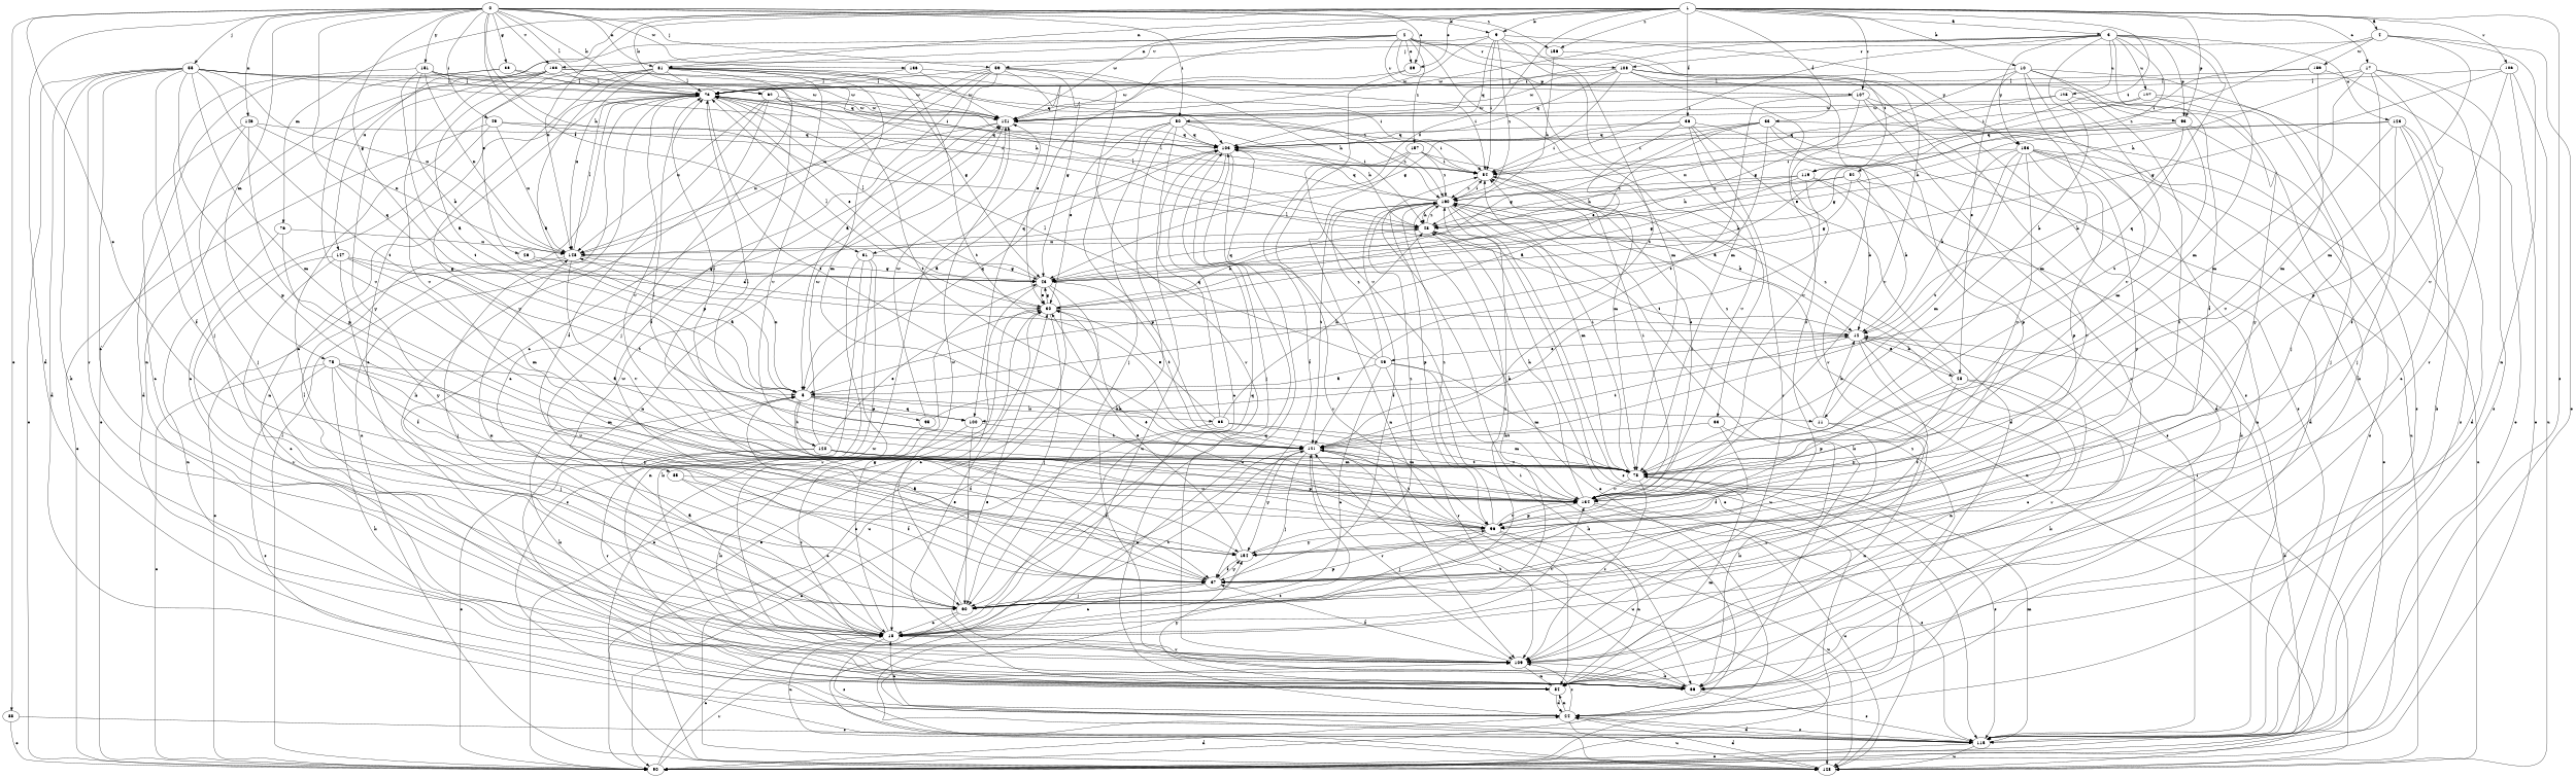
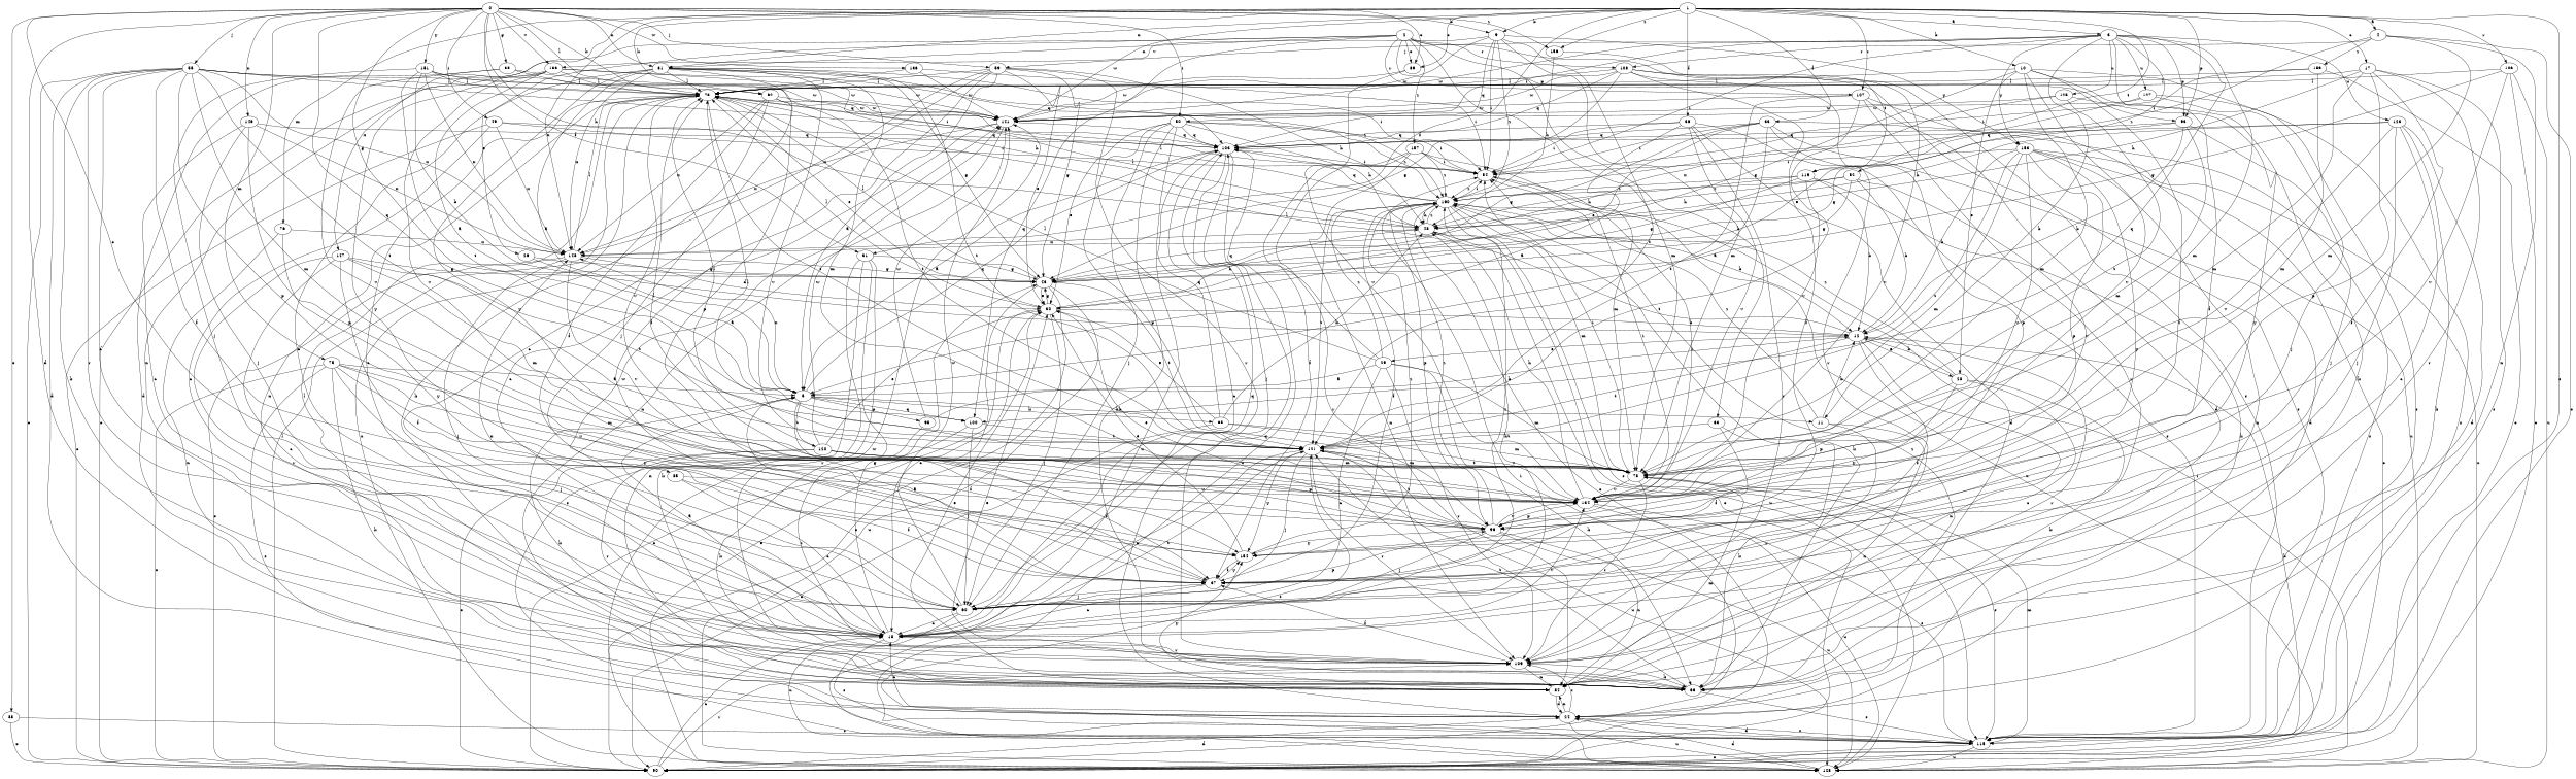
  strict digraph {
    0
    9
    24
    31
    38
    43
    48
    49
    50
    55
    59
    62
    73
    75
    81
    85
    88
    89
    100
    133
    136
    146
    151
    156
    141
    78
    54
    153
    160
    103
    121
    115
    84
    109
    18
    128
    66
    134
    90
    30
    148
    96
    60
    37
    5
    154
    12
    1
    3
    4
    10
    17
    33
    36
    76
    93
    106
    107
    119
    147
    11
    52
    123
    125
    127
    108
    159
    28
    2
    26
    63
    157
    65
    95
    120
    29
    0 -> 9 [label=b]
    0 -> 24 [label=d]
    0 -> 31 [label=f]
    0 -> 38 [label=g]
    0 -> 43 [label=g]
    0 -> 48 [label=h]
    0 -> 49 [label=i]
    0 -> 50 [label=i]
    0 -> 55 [label=j]
    0 -> 59 [label=j]
    0 -> 62 [label=k]
    0 -> 73 [label=l]
    0 -> 75 [label=m]
    0 -> 81 [label=n]
    0 -> 85 [label=o]
    0 -> 88 [label=o]
    0 -> 89 [label=o]
    0 -> 100 [label=q]
    0 -> 133 [label=v]
    0 -> 136 [label=w]
    0 -> 146 [label=x]
    0 -> 151 [label=y]
    0 -> 156 [label=z]
    9 -> 133 [label=v]
    9 -> 141 [label=w]
    9 -> 78 [label=m]
    9 -> 54 [label=i]
    9 -> 153 [label=y]
    9 -> 160 [label=z]
    9 -> 103 [label=q]
    9 -> 121 [label=t]
    24 -> 103 [label=q]
    24 -> 115 [label=s]
    24 -> 84 [label=n]
    24 -> 109 [label=r]
    24 -> 18 [label=c]
    24 -> 128 [label=u]
    31 -> 43 [label=g]
    31 -> 115 [label=s]
    31 -> 84 [label=n]
    31 -> 109 [label=r]
    31 -> 66 [label=k]
    38 -> 24 [label=d]
    38 -> 48 [label=h]
    38 -> 73 [label=l]
    38 -> 134 [label=v]
    43 -> 73 [label=l]
    43 -> 121 [label=t]
    43 -> 18 [label=c]
    43 -> 128 [label=u]
    43 -> 90 [label=o]
    43 -> 30 [label=e]
    48 -> 73 [label=l]
    48 -> 160 [label=z]
    48 -> 128 [label=u]
    48 -> 90 [label=o]
    48 -> 148 [label=x]
    49 -> 54 [label=i]
    49 -> 103 [label=q]
    49 -> 18 [label=c]
    49 -> 90 [label=o]
    49 -> 148 [label=x]
    50 -> 48 [label=h]
    50 -> 54 [label=i]
    50 -> 160 [label=z]
    50 -> 103 [label=q]
    50 -> 128 [label=u]
    50 -> 66 [label=k]
    50 -> 30 [label=e]
    50 -> 96 [label=p]
    50 -> 60 [label=j]
    55 -> 24 [label=d]
    55 -> 73 [label=l]
    55 -> 141 [label=w]
    55 -> 78 [label=m]
    55 -> 54 [label=i]
    55 -> 121 [label=t]
    55 -> 109 [label=r]
    55 -> 18 [label=c]
    55 -> 66 [label=k]
    55 -> 90 [label=o]
    55 -> 148 [label=x]
    55 -> 96 [label=p]
    55 -> 37 [label=f]
    59 -> 43 [label=g]
    59 -> 48 [label=h]
    59 -> 73 [label=l]
    59 -> 109 [label=r]
    59 -> 18 [label=c]
    59 -> 30 [label=e]
    59 -> 148 [label=x]
    59 -> 37 [label=f]
    59 -> 5 [label=a]
    62 -> 141 [label=w]
    62 -> 121 [label=t]
    62 -> 66 [label=k]
    62 -> 148 [label=x]
    62 -> 96 [label=p]
    62 -> 37 [label=f]
    73 -> 141 [label=w]
    73 -> 121 [label=t]
    73 -> 84 [label=n]
    73 -> 18 [label=c]
    73 -> 128 [label=u]
    73 -> 134 [label=v]
    73 -> 30 [label=e]
    75 -> 78 [label=m]
    75 -> 115 [label=s]
    75 -> 66 [label=k]
    75 -> 134 [label=v]
    75 -> 90 [label=o]
    75 -> 60 [label=j]
    75 -> 5 [label=a]
    75 -> 154 [label=y]
    81 -> 43 [label=g]
    81 -> 73 [label=l]
    81 -> 78 [label=m]
    81 -> 54 [label=i]
    81 -> 160 [label=z]
    81 -> 121 [label=t]
    81 -> 18 [label=c]
    81 -> 134 [label=v]
    81 -> 148 [label=x]
    81 -> 60 [label=j]
    81 -> 5 [label=a]
    81 -> 154 [label=y]
    85 -> 18 [label=c]
    85 -> 134 [label=v]
    85 -> 37 [label=f]
    88 -> 115 [label=s]
    88 -> 90 [label=o]
    89 -> 141 [label=w]
    89 -> 134 [label=v]
    100 -> 121 [label=t]
    100 -> 109 [label=r]
    100 -> 60 [label=j]
    133 -> 73 [label=l]
    133 -> 141 [label=w]
    133 -> 103 [label=q]
    133 -> 134 [label=v]
    133 -> 90 [label=o]
    133 -> 5 [label=a]
    133 -> 154 [label=y]
    136 -> 73 [label=l]
    136 -> 141 [label=w]
    136 -> 54 [label=i]
    146 -> 103 [label=q]
    146 -> 18 [label=c]
    146 -> 148 [label=x]
    146 -> 96 [label=p]
    146 -> 60 [label=j]
    151 -> 73 [label=l]
    151 -> 141 [label=w]
    151 -> 103 [label=q]
    151 -> 121 [label=t]
    151 -> 148 [label=x]
    151 -> 60 [label=j]
    151 -> 12 [label=b]
    156 -> 48 [label=h]
    156 -> 115 [label=s]
    141 -> 103 [label=q]
    141 -> 84 [label=n]
    141 -> 18 [label=c]
    141 -> 148 [label=x]
    78 -> 73 [label=l]
    78 -> 54 [label=i]
    78 -> 121 [label=t]
    78 -> 115 [label=s]
    78 -> 109 [label=r]
    78 -> 134 [label=v]
    54 -> 160 [label=z]
    54 -> 128 [label=u]
    153 -> 78 [label=m]
    153 -> 54 [label=i]
    153 -> 121 [label=t]
    153 -> 84 [label=n]
    153 -> 128 [label=u]
    153 -> 134 [label=v]
    153 -> 90 [label=o]
    153 -> 96 [label=p]
    153 -> 154 [label=y]
    153 -> 12 [label=b]
    160 -> 48 [label=h]
    160 -> 73 [label=l]
    160 -> 78 [label=m]
    160 -> 54 [label=i]
    160 -> 103 [label=q]
    160 -> 121 [label=t]
    160 -> 115 [label=s]
    160 -> 66 [label=k]
    160 -> 90 [label=o]
    160 -> 96 [label=p]
    160 -> 37 [label=f]
    160 -> 12 [label=b]
    103 -> 54 [label=i]
    103 -> 18 [label=c]
    103 -> 128 [label=u]
    103 -> 60 [label=j]
    103 -> 5 [label=a]
    121 -> 78 [label=m]
    121 -> 109 [label=r]
    121 -> 18 [label=c]
    121 -> 128 [label=u]
    121 -> 60 [label=j]
    121 -> 154 [label=y]
    115 -> 24 [label=d]
    115 -> 78 [label=m]
    115 -> 121 [label=t]
    115 -> 128 [label=u]
    115 -> 90 [label=o]
    84 -> 24 [label=d]
    84 -> 78 [label=m]
    84 -> 30 [label=e]
    84 -> 154 [label=y]
    109 -> 84 [label=n]
    109 -> 66 [label=k]
    109 -> 37 [label=f]
    18 -> 43 [label=g]
    18 -> 48 [label=h]
    18 -> 141 [label=w]
    18 -> 103 [label=q]
    18 -> 121 [label=t]
    18 -> 115 [label=s]
    18 -> 109 [label=r]
    18 -> 134 [label=v]
    18 -> 5 [label=a]
    128 -> 24 [label=d]
    128 -> 141 [label=w]
    128 -> 54 [label=i]
    128 -> 30 [label=e]
    66 -> 73 [label=l]
    66 -> 160 [label=z]
    66 -> 121 [label=t]
    66 -> 115 [label=s]
    66 -> 30 [label=e]
    134 -> 48 [label=h]
    134 -> 73 [label=l]
    134 -> 54 [label=i]
    134 -> 115 [label=s]
    134 -> 128 [label=u]
    134 -> 96 [label=p]
    90 -> 24 [label=d]
    90 -> 73 [label=l]
    90 -> 54 [label=i]
    90 -> 109 [label=r]
    90 -> 18 [label=c]
    90 -> 12 [label=b]
    30 -> 43 [label=g]
    30 -> 48 [label=h]
    30 -> 73 [label=l]
    30 -> 90 [label=o]
    30 -> 60 [label=j]
    30 -> 12 [label=b]
    148 -> 43 [label=g]
    148 -> 73 [label=l]
    148 -> 134 [label=v]
    148 -> 90 [label=o]
    148 -> 30 [label=d]
    148 -> 60 [label=j]
    96 -> 54 [label=i]
    96 -> 160 [label=z]
    96 -> 121 [label=t]
    96 -> 84 [label=n]
    96 -> 128 [label=u]
    96 -> 134 [label=v]
    96 -> 30 [label=e]
    96 -> 60 [label=j]
    96 -> 154 [label=y]
    60 -> 141 [label=w]
    60 -> 160 [label=z]
    60 -> 18 [label=c]
    60 -> 128 [label=u]
    60 -> 148 [label=x]
    60 -> 96 [label=p]
    37 -> 18 [label=c]
    37 -> 60 [label=j]
    37 -> 5 [label=a]
    37 -> 154 [label=y]
    5 -> 100 [label=q]
    5 -> 103 [label=q]
    5 -> 66 [label=k]
    5 -> 148 [label=x]
    5 -> 37 [label=f]
    5 -> 11 [label=b]
    5 -> 65 [label=k]
    5 -> 95 [label=p]
    5 -> 120 [label=t]
    154 -> 160 [label=z]
    154 -> 30 [label=e]
    154 -> 37 [label=f]
    12 -> 73 [label=l]
    12 -> 121 [label=t]
    12 -> 84 [label=n]
    12 -> 109 [label=r]
    12 -> 37 [label=f]
    12 -> 28 [label=e]
    12 -> 29 [label=e]
    1 -> 9 [label=b]
    1 -> 31 [label=f]
    1 -> 62 [label=k]
    1 -> 81 [label=n]
    1 -> 89 [label=o]
    1 -> 156 [label=z]
    1 -> 141 [label=w]
    1 -> 115 [label=s]
    1 -> 148 [label=x]
    1 -> 3 [label=a]
    1 -> 4 [label=a]
    1 -> 10 [label=b]
    1 -> 17 [label=c]
    1 -> 33 [label=f]
    1 -> 36 [label=f]
    1 -> 76 [label=m]
    1 -> 93 [label=p]
    1 -> 106 [label=r]
    1 -> 107 [label=r]
    1 -> 119 [label=t]
    1 -> 147 [label=x]
    3 -> 50 [label=i]
    3 -> 59 [label=j]
    3 -> 100 [label=q]
    3 -> 141 [label=w]
    3 -> 78 [label=m]
    3 -> 54 [label=i]
    3 -> 153 [label=y]
    3 -> 37 [label=f]
    3 -> 93 [label=p]
    3 -> 11 [label=b]
    3 -> 52 [label=i]
    3 -> 123 [label=u]
    3 -> 125 [label=u]
    3 -> 127 [label=u]
    4 -> 78 [label=m]
    4 -> 160 [label=z]
    4 -> 84 [label=n]
    4 -> 90 [label=o]
    4 -> 108 [label=r]
-   4 -> 159 [label=w]
+   4 -> 159 [label=z]
    10 -> 43 [label=g]
    10 -> 73 [label=l]
    10 -> 78 [label=m]
    10 -> 115 [label=s]
    10 -> 66 [label=k]
    10 -> 134 [label=v]
    10 -> 37 [label=f]
    10 -> 28 [label=e]
    17 -> 48 [label=h]
    17 -> 73 [label=l]
    17 -> 78 [label=m]
    17 -> 115 [label=s]
    17 -> 109 [label=r]
    17 -> 96 [label=p]
    17 -> 37 [label=f]
    33 -> 24 [label=d]
    33 -> 43 [label=g]
    33 -> 54 [label=i]
    33 -> 103 [label=q]
    33 -> 115 [label=s]
    33 -> 30 [label=e]
    33 -> 96 [label=p]
    33 -> 5 [label=a]
    36 -> 24 [label=d]
    36 -> 54 [label=i]
    36 -> 103 [label=q]
    36 -> 115 [label=s]
    36 -> 109 [label=r]
    36 -> 134 [label=v]
    36 -> 5 [label=a]
    76 -> 84 [label=n]
    76 -> 148 [label=x]
    76 -> 154 [label=y]
    93 -> 43 [label=g]
    93 -> 78 [label=m]
    93 -> 103 [label=q]
    93 -> 60 [label=j]
    93 -> 12 [label=b]
    106 -> 43 [label=g]
    106 -> 73 [label=l]
    106 -> 128 [label=u]
    106 -> 134 [label=v]
    106 -> 90 [label=o]
    107 -> 24 [label=d]
    107 -> 141 [label=w]
    107 -> 121 [label=t]
    107 -> 109 [label=r]
    107 -> 128 [label=u]
    107 -> 134 [label=v]
    119 -> 43 [label=g]
    119 -> 48 [label=h]
    119 -> 160 [label=z]
    119 -> 121 [label=t]
    119 -> 66 [label=k]
    119 -> 12 [label=b]
    147 -> 43 [label=g]
    147 -> 78 [label=m]
    147 -> 121 [label=t]
    147 -> 109 [label=r]
    147 -> 18 [label=c]
    147 -> 37 [label=f]
    11 -> 160 [label=z]
    11 -> 84 [label=n]
    11 -> 109 [label=r]
    11 -> 12 [label=b]
    52 -> 43 [label=g]
    52 -> 48 [label=h]
    52 -> 160 [label=z]
    52 -> 134 [label=v]
    52 -> 12 [label=b]
    123 -> 24 [label=d]
    123 -> 48 [label=h]
    123 -> 103 [label=q]
    123 -> 18 [label=c]
    123 -> 66 [label=k]
    123 -> 134 [label=v]
    123 -> 60 [label=j]
    125 -> 141 [label=w]
    125 -> 121 [label=t]
    125 -> 148 [label=x]
    125 -> 154 [label=y]
    127 -> 141 [label=w]
    127 -> 115 [label=s]
    127 -> 30 [label=e]
    127 -> 60 [label=j]
    108 -> 43 [label=g]
    108 -> 73 [label=l]
    108 -> 141 [label=w]
    108 -> 103 [label=q]
    108 -> 115 [label=s]
    108 -> 109 [label=r]
    108 -> 134 [label=v]
    108 -> 37 [label=f]
    159 -> 73 [label=l]
    159 -> 78 [label=m]
    159 -> 54 [label=i]
    159 -> 90 [label=o]
    28 -> 160 [label=z]
    28 -> 18 [label=c]
    28 -> 66 [label=k]
    28 -> 96 [label=p]
    28 -> 154 [label=y]
    28 -> 12 [label=b]
    2 -> 81 [label=n]
    2 -> 89 [label=o]
    2 -> 100 [label=q]
    2 -> 78 [label=m]
    2 -> 84 [label=n]
    2 -> 93 [label=p]
    2 -> 107 [label=r]
    2 -> 119 [label=t]
    2 -> 108 [label=r]
    2 -> 26 [label=e]
    2 -> 63 [label=k]
    2 -> 157 [label=z]
    26 -> 43 [label=g]
    26 -> 5 [label=a]
    63 -> 121 [label=t]
    63 -> 66 [label=k]
    63 -> 37 [label=f]
    157 -> 78 [label=m]
    157 -> 54 [label=i]
    157 -> 160 [label=z]
    157 -> 84 [label=n]
    157 -> 109 [label=r]
    157 -> 37 [label=f]
    65 -> 48 [label=h]
    65 -> 78 [label=m]
    65 -> 103 [label=q]
    65 -> 134 [label=v]
    65 -> 90 [label=o]
    65 -> 30 [label=e]
    95 -> 141 [label=w]
    95 -> 66 [label=k]
    95 -> 12 [label=b]
    120 -> 73 [label=l]
    120 -> 141 [label=w]
    120 -> 78 [label=m]
    120 -> 109 [label=r]
    120 -> 90 [label=o]
    120 -> 30 [label=e]
    120 -> 96 [label=p]
    120 -> 37 [label=f]
    29 -> 73 [label=l]
    29 -> 78 [label=m]
    29 -> 160 [label=z]
    29 -> 103 [label=q]
    29 -> 109 [label=r]
    29 -> 18 [label=c]
    29 -> 66 [label=k]
    29 -> 5 [label=a]
  }
